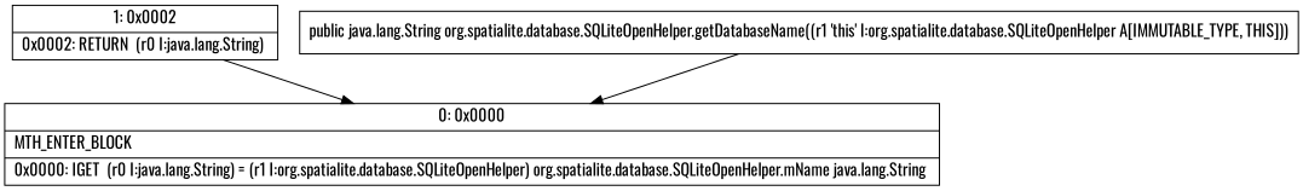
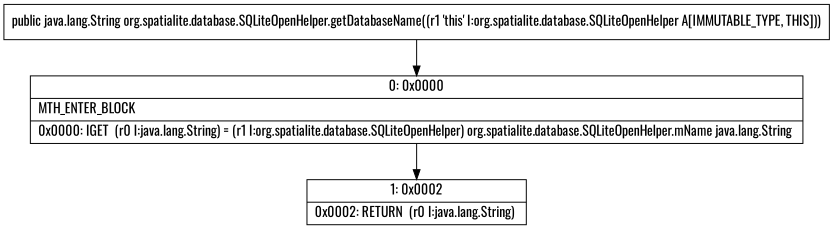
  digraph {
    fontname=Oswald
    node [shape=record fontname=Oswald]
    edge [fontname=Oswald]
    n1 [label="{0\:\ 0x0000|MTH_ENTER_BLOCK\l|0x0000: IGET  (r0 I:java.lang.String) = (r1 I:org.spatialite.database.SQLiteOpenHelper) org.spatialite.database.SQLiteOpenHelper.mName java.lang.String \l}"]
    n2 [label="{1\:\ 0x0002|0x0002: RETURN  (r0 I:java.lang.String) \l}"]
    n3 [label="{public java.lang.String org.spatialite.database.SQLiteOpenHelper.getDatabaseName((r1 'this' I:org.spatialite.database.SQLiteOpenHelper A[IMMUTABLE_TYPE, THIS])) }"]
-   n2 -> n1
+   n1 -> n2
    n3 -> n1
  }
